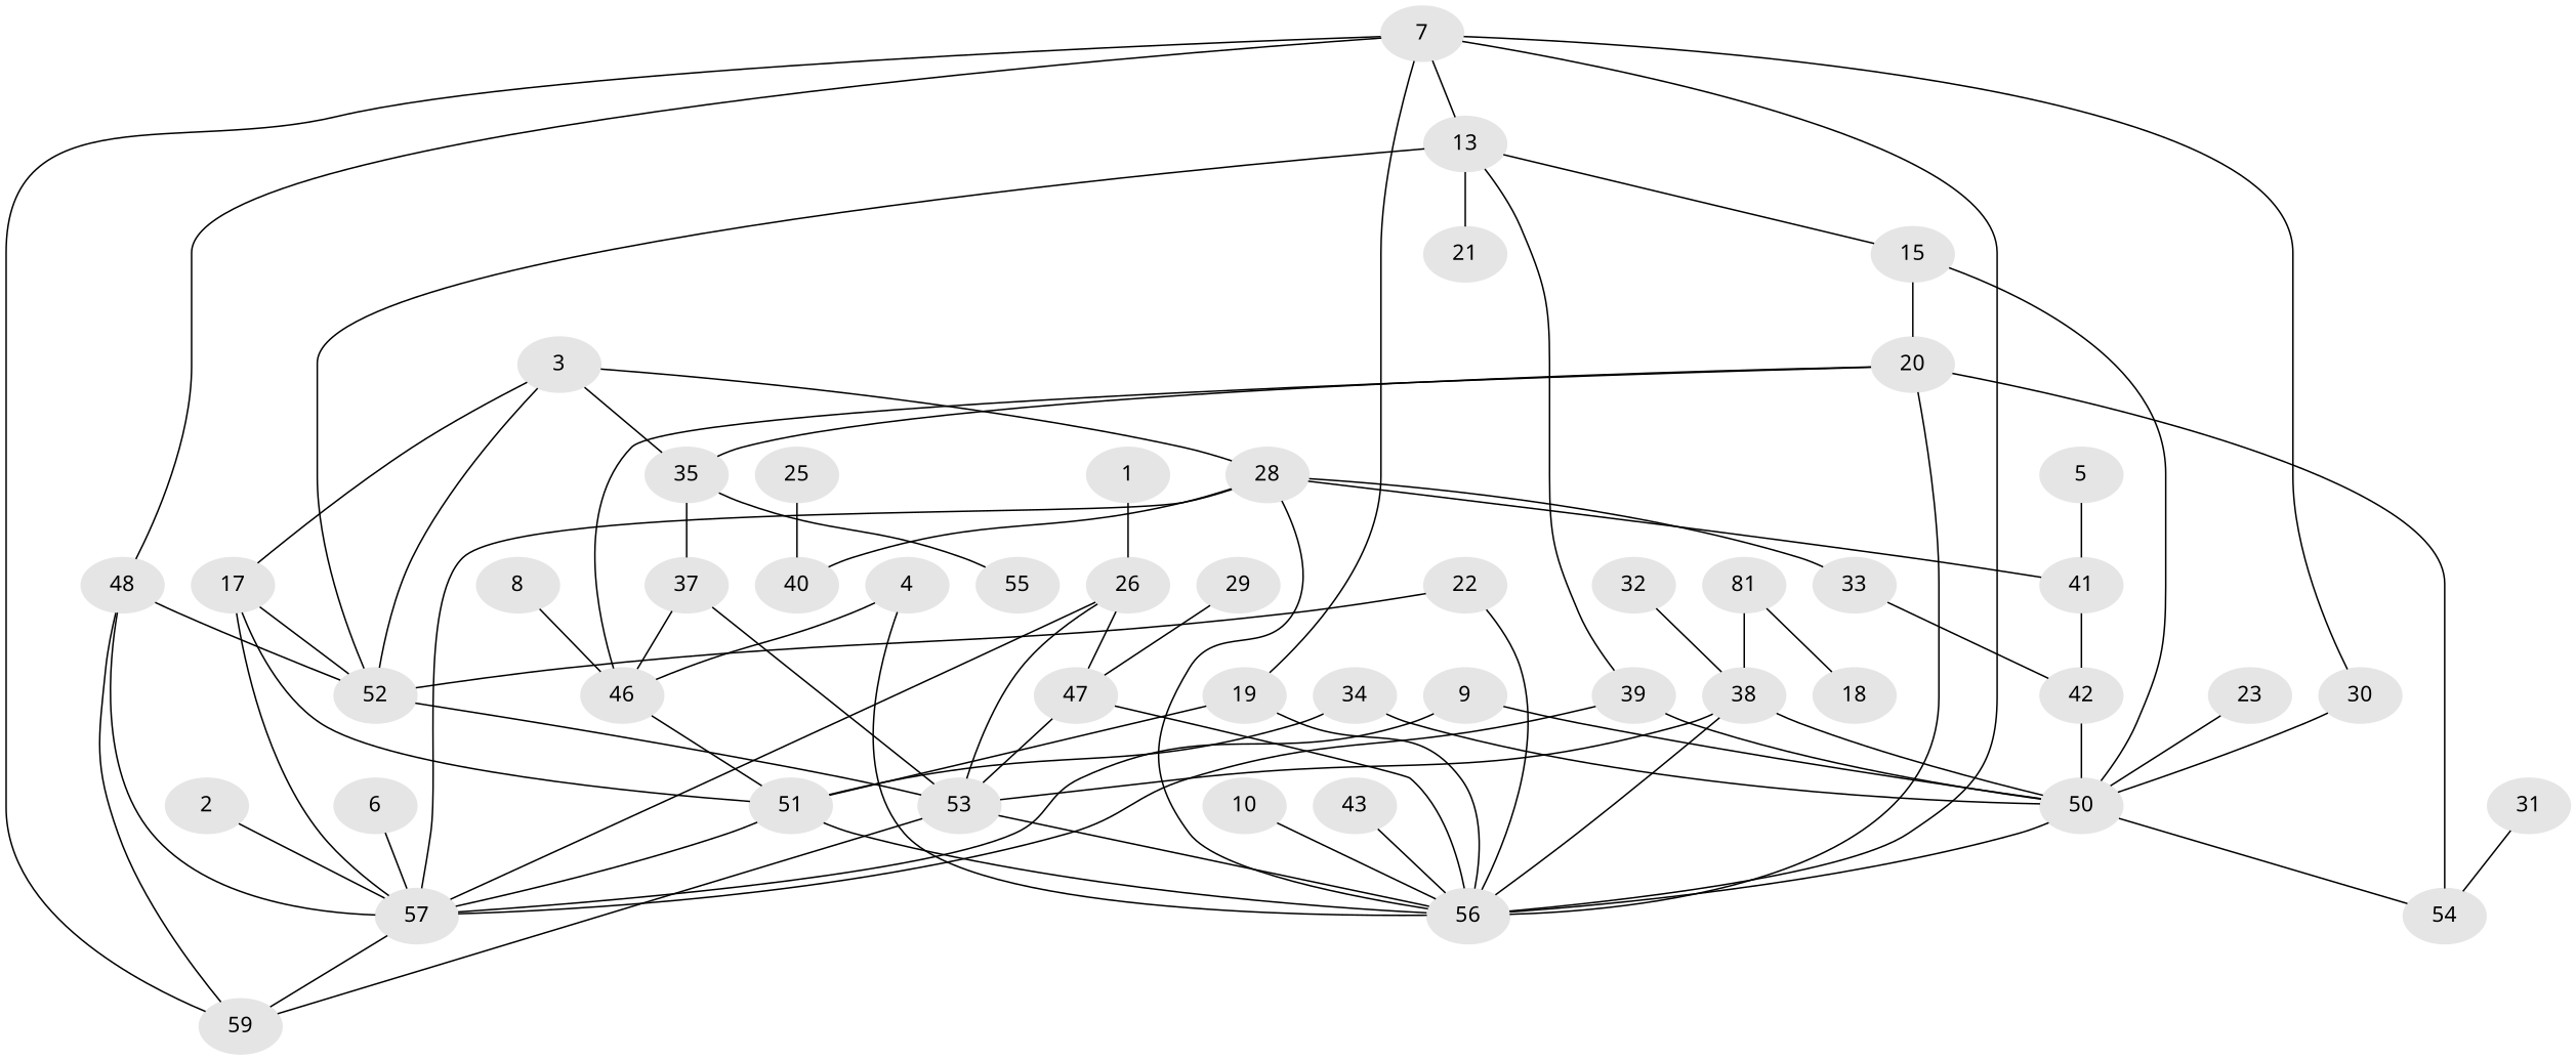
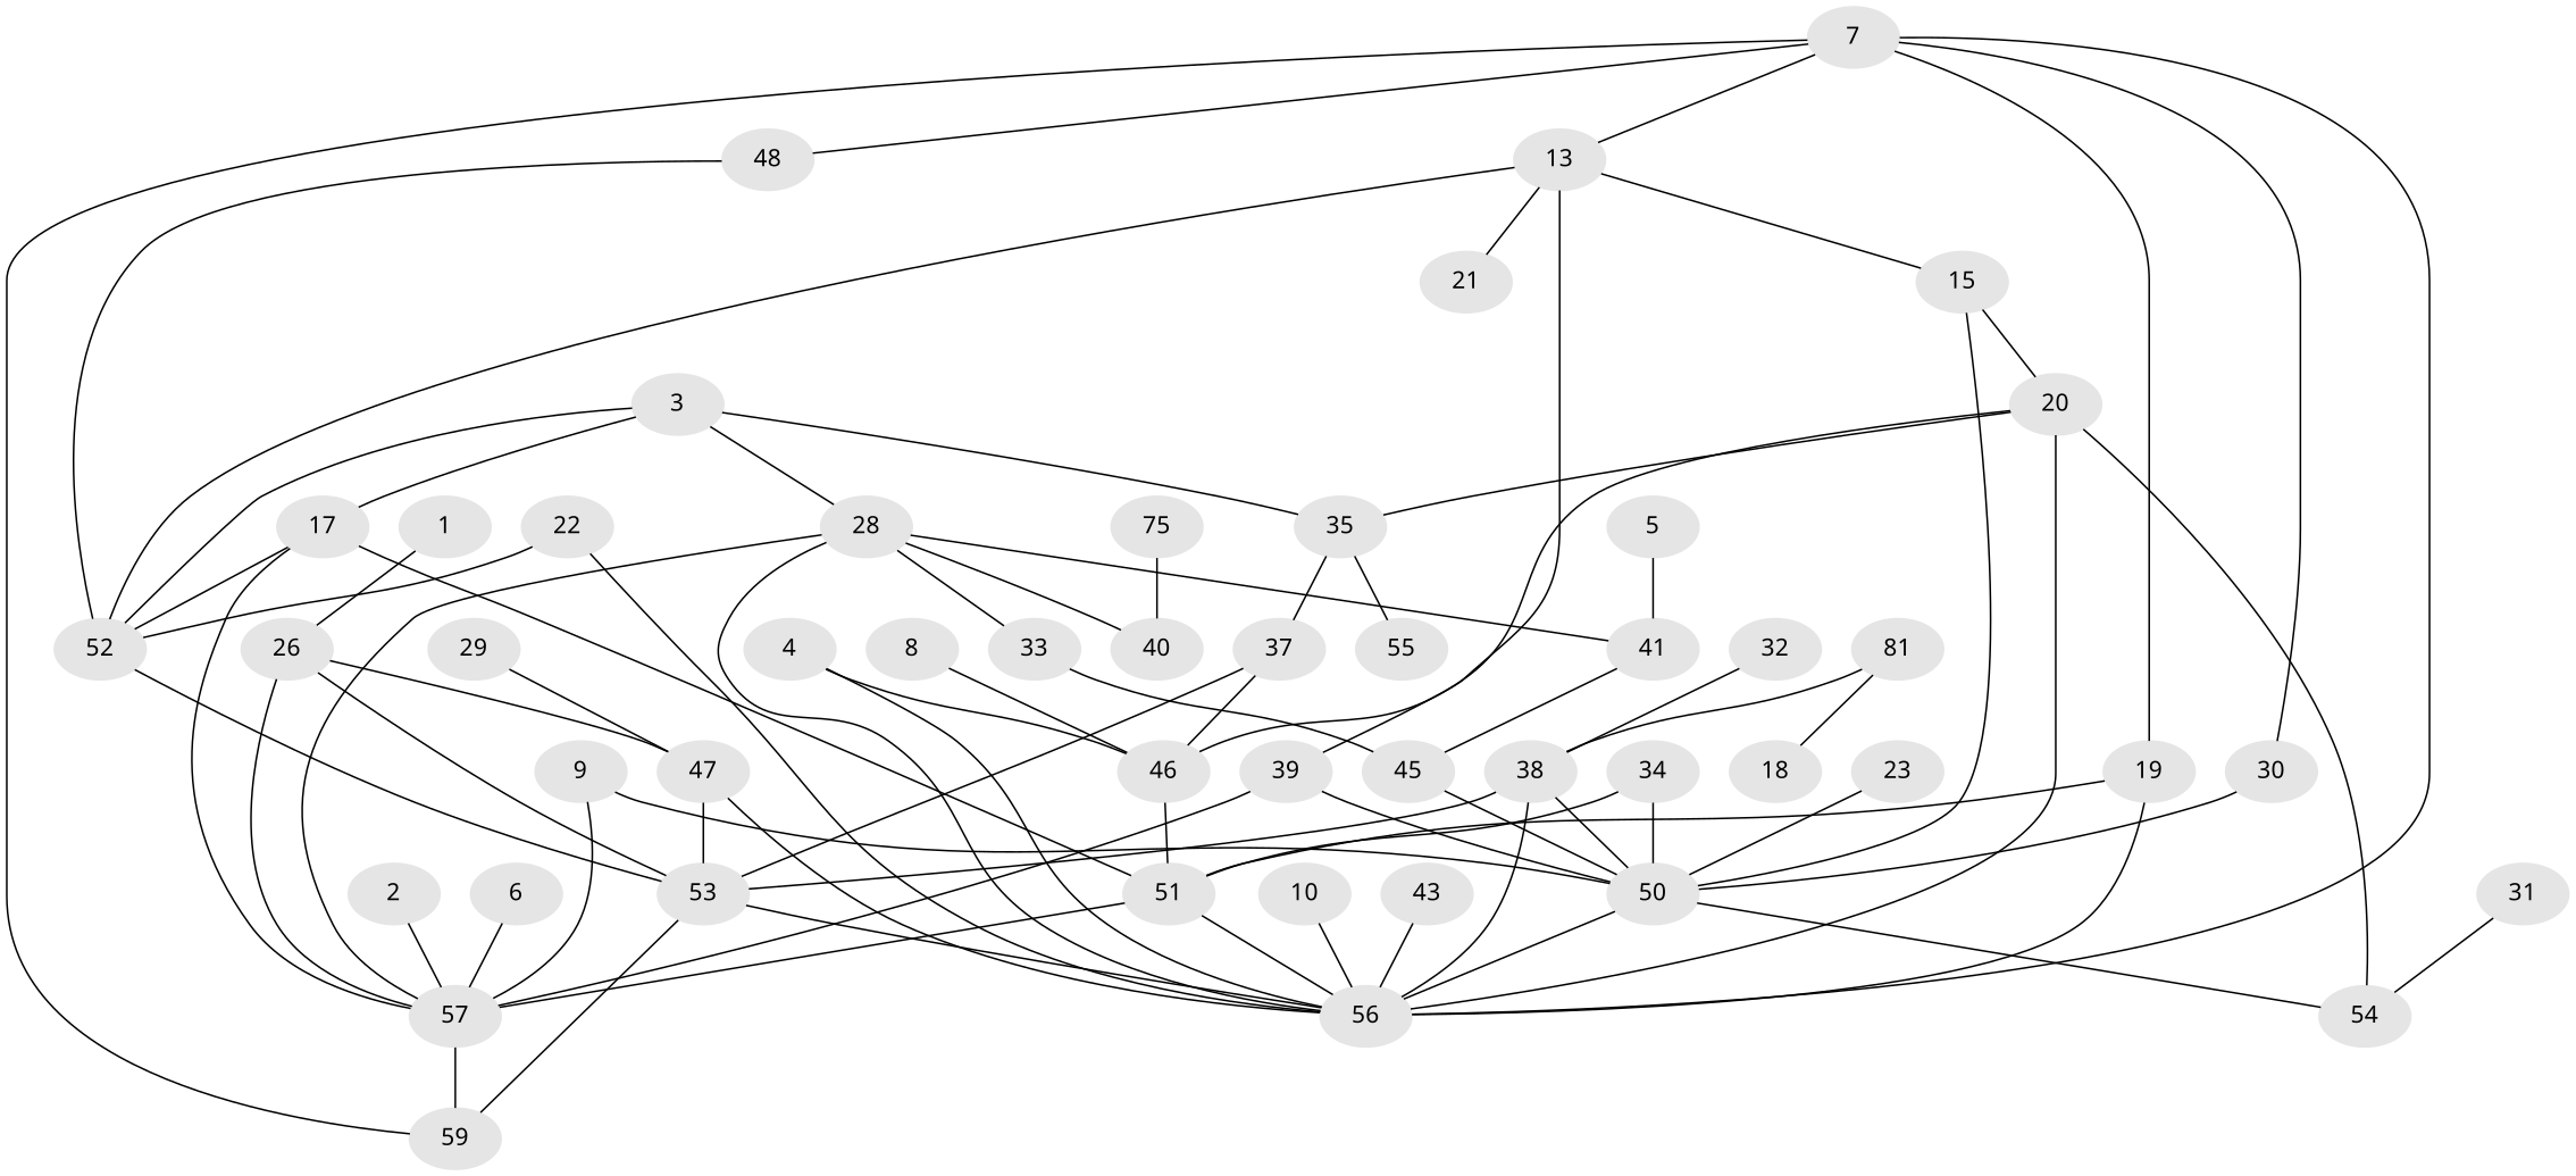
  graph {
    fontname="Noto Sans"
    node [color=gray90 fontname="Noto Sans" style=filled]
    edge [fontname="Noto Sans" weight=1.0]
    1
    26
    57
    47
    53
    2
    59
    3
    17
    28
    35
    52
    51
    56
    41
    40
    33
    37
    55
    4
    46
    5
-   42
+   42 [label=45]
    6
    7
    13
    19
    30
    48
    15
    21
    39
    50
    8
    9
    54
    10
    n38 [label=81]
    18
    38
    20
    22
    23
-   25
+   25 [label=75]
    29
    31
    32
    34
    43
    1 -- 26
    26 -- 57
    26 -- 47
    26 -- 53
    57 -- 59
    47 -- 53
    47 -- 56
    53 -- 59
    53 -- 56
    2 -- 57
    3 -- 17
    3 -- 28
    3 -- 35
    3 -- 52
    17 -- 57
    17 -- 52
    17 -- 51
    28 -- 57
    28 -- 56
    28 -- 41
    28 -- 40
    28 -- 33
    35 -- 37
    35 -- 55
    52 -- 53
    51 -- 57
    51 -- 56
    41 -- 42
    33 -- 42
    37 -- 53
    37 -- 46
    4 -- 56
    4 -- 46
    46 -- 51
    5 -- 41
    42 -- 50
    6 -- 57
    7 -- 59
    7 -- 56
    7 -- 13
    7 -- 19
    7 -- 30
    7 -- 48
    13 -- 52
    13 -- 15
    13 -- 21
    13 -- 39
    19 -- 51
    19 -- 56
    30 -- 50 [weight=2.0]
-   48 -- 57
-   48 -- 59
    48 -- 52
    15 -- 50
    15 -- 20
    39 -- 57
    39 -- 50
    50 -- 56
    50 -- 54
    8 -- 46
    9 -- 57
    9 -- 50
    10 -- 56
    n38 -- 18
    n38 -- 38
    38 -- 53
    38 -- 56
    38 -- 50
    20 -- 35
    20 -- 56 [weight=2.0]
    20 -- 46
    20 -- 54
    22 -- 52
    22 -- 56
    23 -- 50
    25 -- 40
    29 -- 47
    31 -- 54
    32 -- 38
    34 -- 51
    34 -- 50
    43 -- 56
  }
